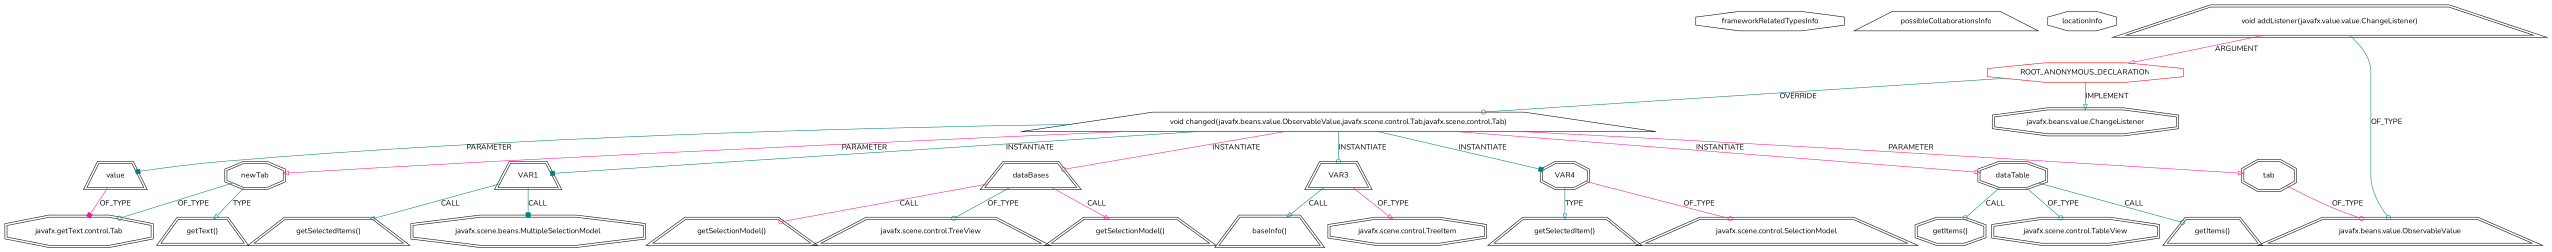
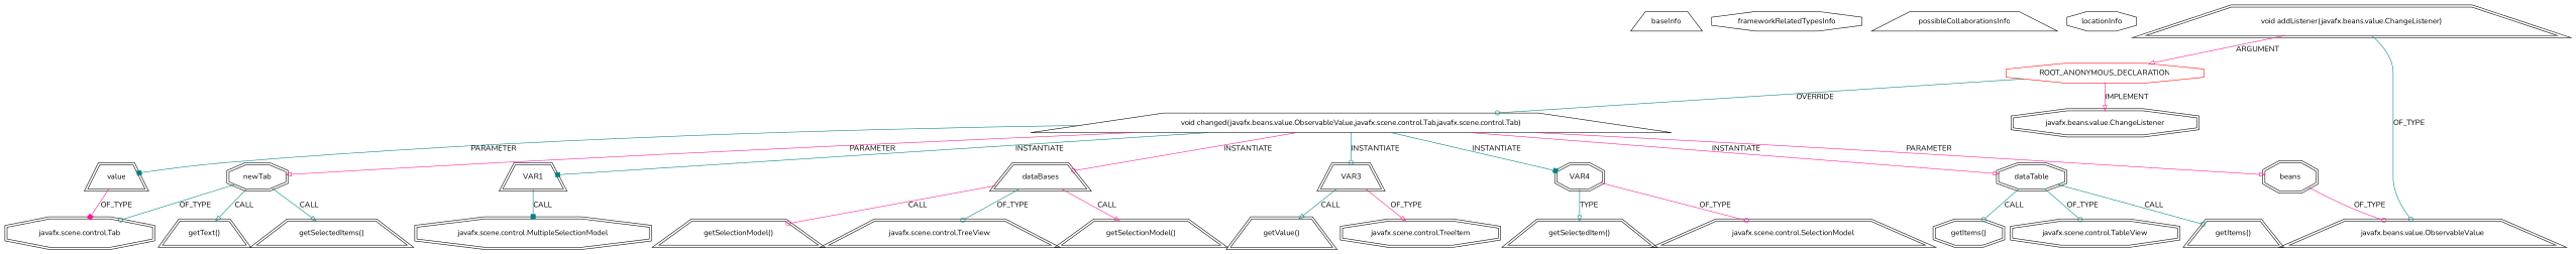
  digraph {
    fontname=Nunito
    node [fontname=Nunito shape=trapezium isFrameworkType=true vertexType=INSIDE_CALL peripheries=2]
    edge [arrowhead=odot color=teal fontname=Nunito]
+   baseInfo [category=extension_graph graphId=3115 isAnonymous=true possibleRelation=false isFrameworkType="" vertexType="" peripheries=""]
    frameworkRelatedTypesInfo [0="javafx.beans.value.ChangeListener" shape=octagon isFrameworkType="" vertexType="" peripheries=""]
    possibleCollaborationsInfo [isFrameworkType="" vertexType="" peripheries=""]
    locationInfo [contextSignature="void initialize(java.net.URL,java.util.ResourceBundle)" filePath="/iimayconii-bancodedados/bancodedados-master/src/br/edu/uft/appViewController.java" graphId=3115 projectName="iimayconii-bancodedados" shape=octagon isFrameworkType="" vertexType="" peripheries=""]
    n5 [color=red isFrameworkType=false label=ROOT_ANONYMOUS_DECLARATION shape=octagon vertexType=ROOT_ANONYMOUS_DECLARATION peripheries=""]
    n6 [label="javafx.beans.value.ChangeListener" shape=octagon vertexType=FRAMEWORK_INTERFACE_TYPE]
    n7 [isFrameworkType=false label="void changed(javafx.beans.value.ObservableValue,javafx.scene.control.Tab,javafx.scene.control.Tab)" vertexType=OVERRIDING_METHOD_DECLARATION peripheries=""]
-   n8 [label=tab shape=octagon vertexType=PARAMETER_DECLARATION]
+   n8 [label=beans shape=octagon vertexType=PARAMETER_DECLARATION]
    n9 [label=value vertexType=PARAMETER_DECLARATION]
    n10 [label=newTab shape=octagon vertexType=PARAMETER_DECLARATION]
    n11 [label=VAR1 vertexType=VARIABLE_EXPRESION]
    n12 [label=dataBases vertexType=VARIABLE_EXPRESION]
    n13 [label=VAR3 vertexType=VARIABLE_EXPRESION]
    n14 [label=VAR4 shape=octagon vertexType=VARIABLE_EXPRESION]
    n15 [label=dataTable shape=octagon vertexType=VARIABLE_EXPRESION]
-   n16 [label="void addListener(javafx.value.value.ChangeListener)" vertexType=OUTSIDE_CALL]
+   n16 [label="void addListener(javafx.beans.value.ChangeListener)" vertexType=OUTSIDE_CALL]
    n17 [label="javafx.beans.value.ObservableValue" vertexType=FRAMEWORK_INTERFACE_TYPE]
-   n18 [label="javafx.getText.control.Tab" shape=octagon vertexType=FRAMEWORK_CLASS_TYPE]
+   n18 [label="javafx.scene.control.Tab" shape=octagon vertexType=FRAMEWORK_CLASS_TYPE]
    n19 [label="getText()"]
-   n20 [label="javafx.scene.beans.MultipleSelectionModel" shape=octagon vertexType=FRAMEWORK_CLASS_TYPE]
+   n20 [label="javafx.scene.control.MultipleSelectionModel" shape=octagon vertexType=FRAMEWORK_CLASS_TYPE]
    n21 [label="getSelectedItems()"]
    n22 [label="javafx.scene.control.TreeView" vertexType=FRAMEWORK_CLASS_TYPE]
    n23 [label="getSelectionModel()"]
    n24 [label="getSelectionModel()"]
    n25 [label="javafx.scene.control.TreeItem" shape=octagon vertexType=FRAMEWORK_CLASS_TYPE]
-   n26 [label="baseInfo()"]
+   n26 [label="getValue()"]
    n27 [label="javafx.scene.control.SelectionModel" vertexType=FRAMEWORK_CLASS_TYPE]
    n28 [label="getSelectedItem()"]
    n29 [label="javafx.scene.control.TableView" shape=octagon vertexType=FRAMEWORK_CLASS_TYPE]
    n30 [label="getItems()"]
    n31 [label="getItems()" shape=octagon]
-   n5 -> n6 [arrowhead=onormal label=IMPLEMENT]
+   n5 -> n6 [arrowhead=onormal color=deeppink label=IMPLEMENT]
    n5 -> n7 [label=OVERRIDE]
    n7 -> n8 [arrowhead=onormal color=deeppink label=PARAMETER]
    n7 -> n9 [arrowhead=box label=PARAMETER]
    n7 -> n10 [arrowhead=onormal color=deeppink label=PARAMETER]
    n7 -> n11 [arrowhead=box label=INSTANTIATE]
    n7 -> n12 [color=deeppink label=INSTANTIATE]
    n7 -> n13 [label=INSTANTIATE]
    n7 -> n14 [arrowhead=box label=INSTANTIATE]
    n7 -> n15 [arrowhead=onormal color=deeppink label=INSTANTIATE]
    n8 -> n17 [color=deeppink label=OF_TYPE]
    n9 -> n18 [arrowhead=box color=deeppink label=OF_TYPE]
    n10 -> n18 [label=OF_TYPE]
-   n10 -> n19 [arrowhead=onormal label=TYPE]
+   n10 -> n19 [arrowhead=onormal label=CALL]
    n11 -> n20 [arrowhead=box label=CALL]
-   n11 -> n21 [arrowhead=onormal label=CALL]
+   n10 -> n21 [arrowhead=onormal label=CALL]
    n12 -> n22 [label=OF_TYPE]
    n12 -> n23 [arrowhead=onormal color=deeppink label=CALL]
    n12 -> n24 [color=deeppink label=CALL]
    n13 -> n25 [arrowhead=onormal color=deeppink label=OF_TYPE]
    n13 -> n26 [arrowhead=onormal label=CALL]
    n14 -> n27 [color=deeppink label=OF_TYPE]
    n14 -> n28 [arrowhead=onormal label=TYPE]
    n15 -> n29 [label=OF_TYPE]
    n15 -> n30 [label=CALL]
    n15 -> n31 [label=CALL]
    n16 -> n5 [arrowhead=onormal color=deeppink label=ARGUMENT]
    n16 -> n17 [label=OF_TYPE]
  }
